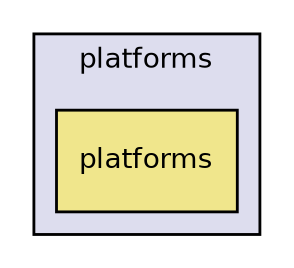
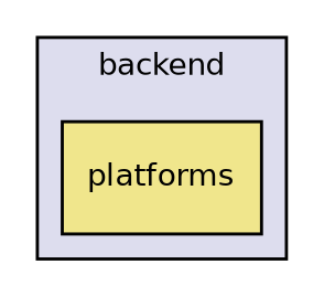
  digraph {
    compound=true
    n1 [fillcolor=khaki fontname=Helvetica fontsize=10 label=platforms pencolor=black shape=box style=filled]
    subgraph cluster_1 {
      bgcolor="#ddddee"
      fontname=Helvetica
      fontsize=10
-     label=platforms
+     label=backend
      pencolor=black
      n1
    }
  }
